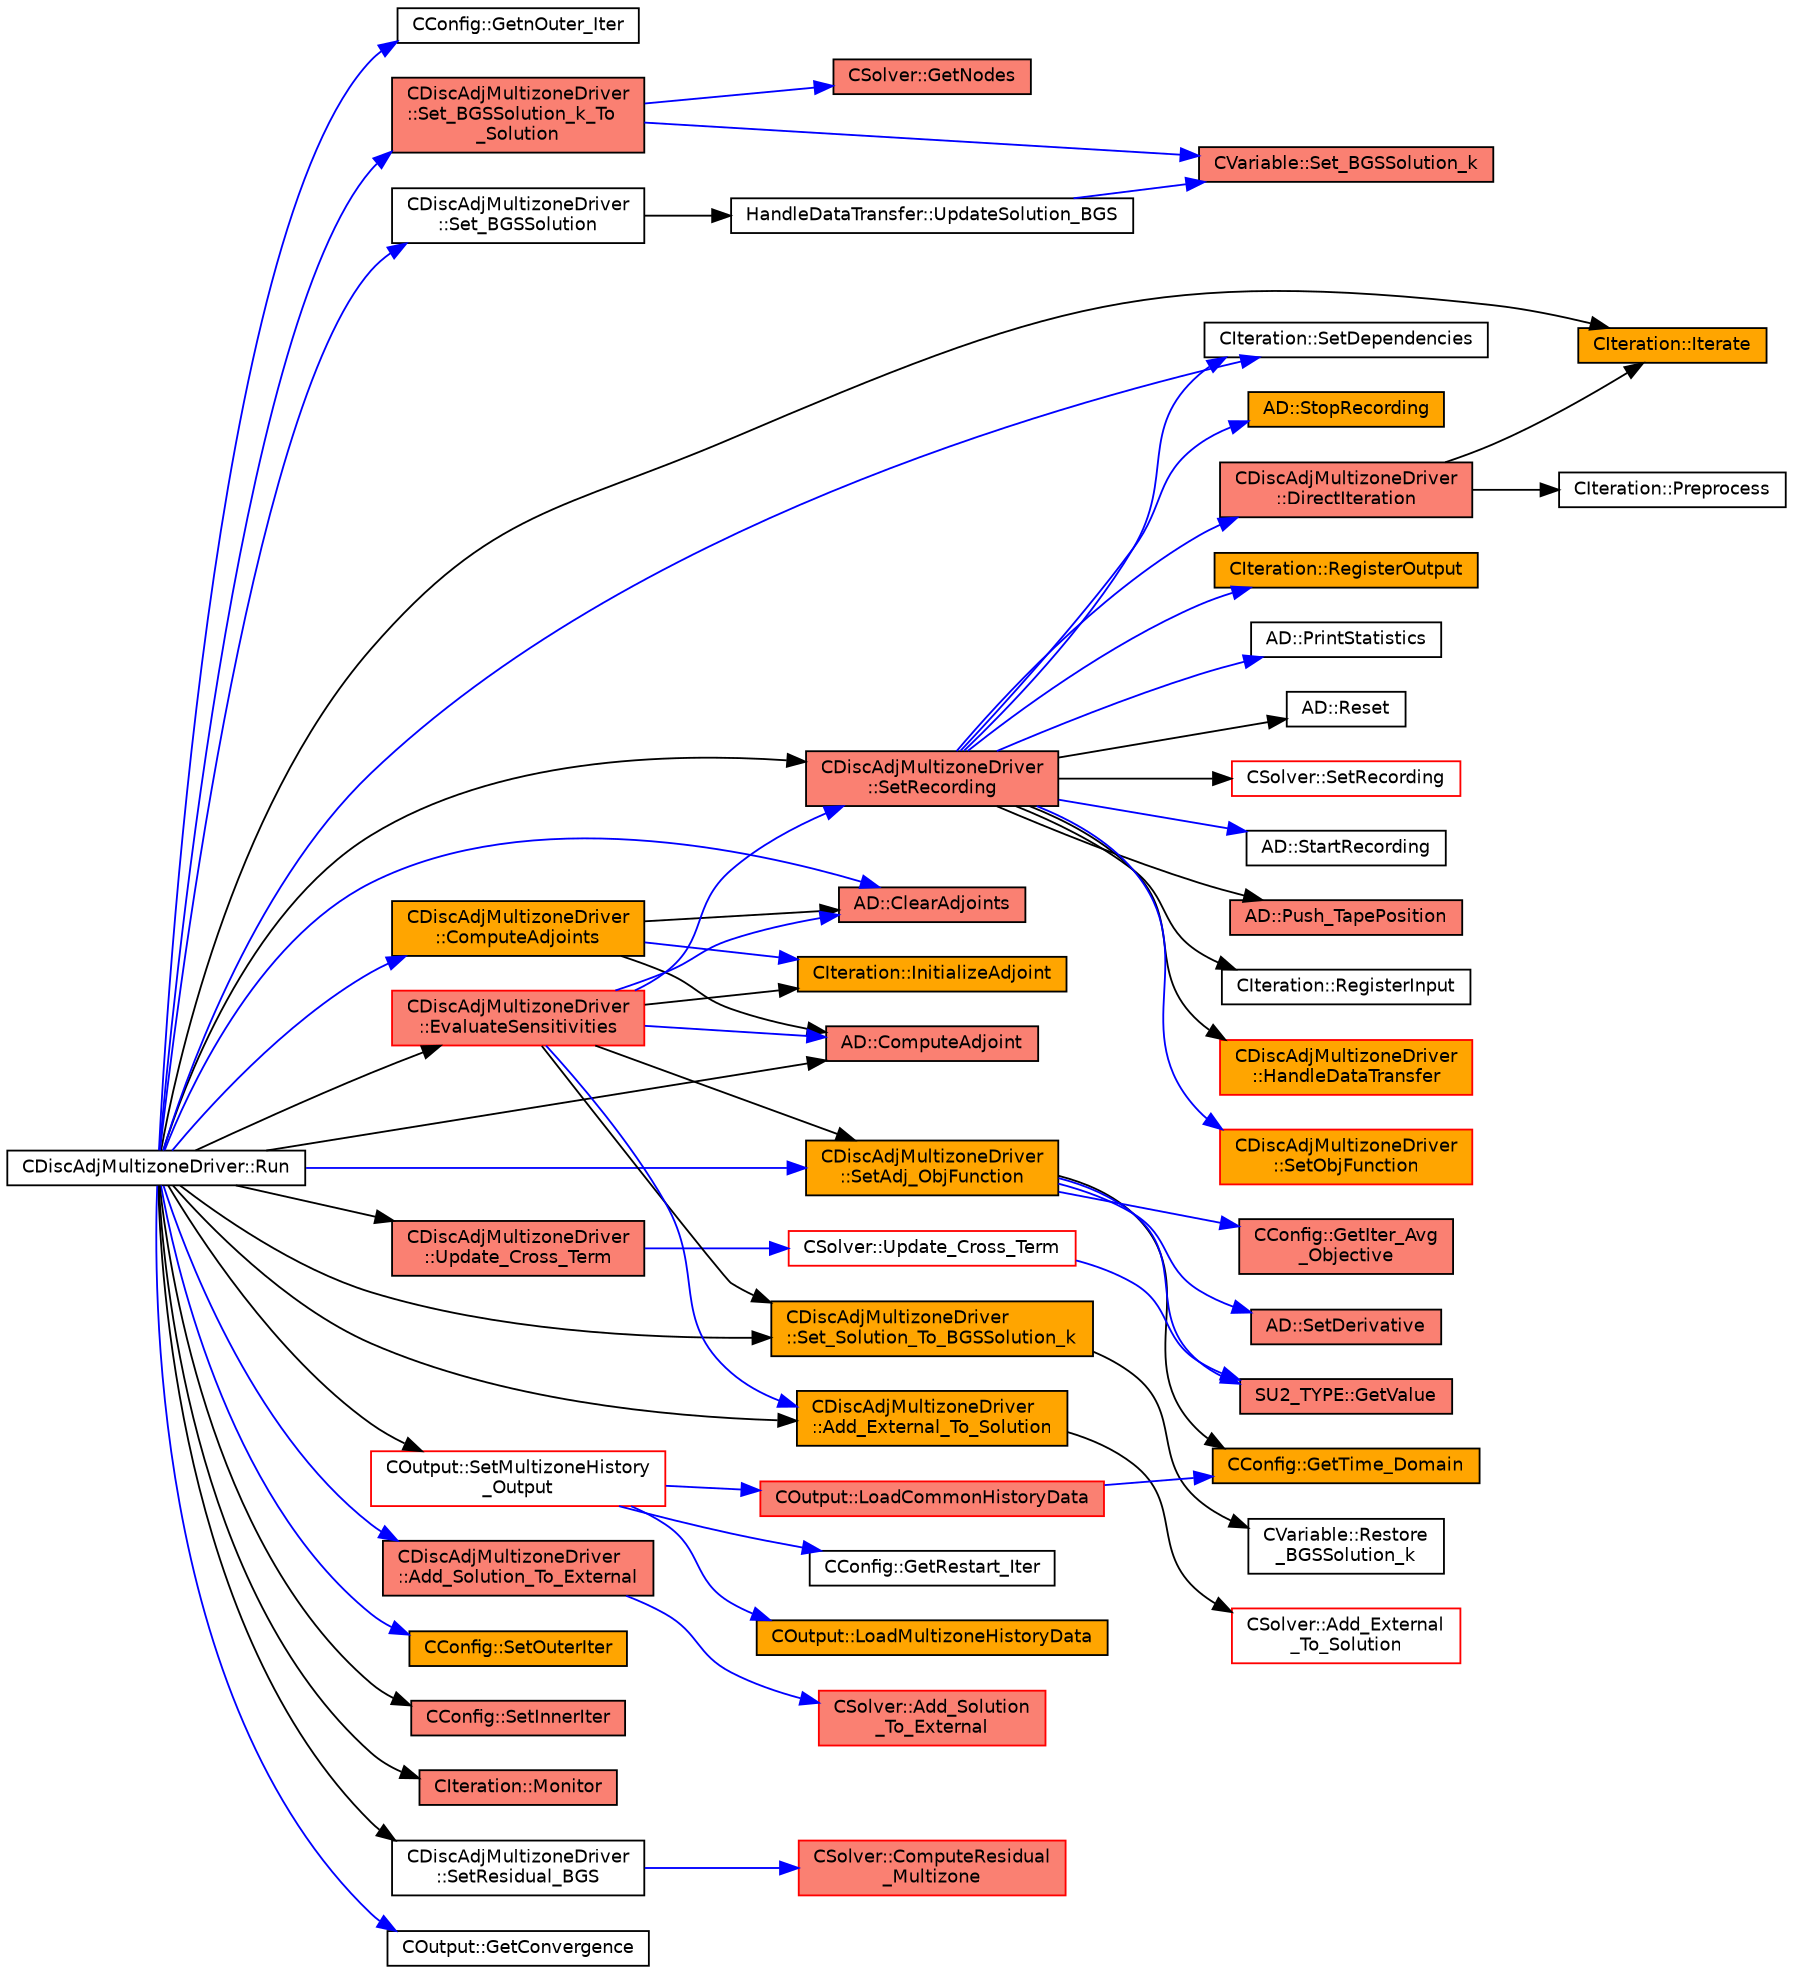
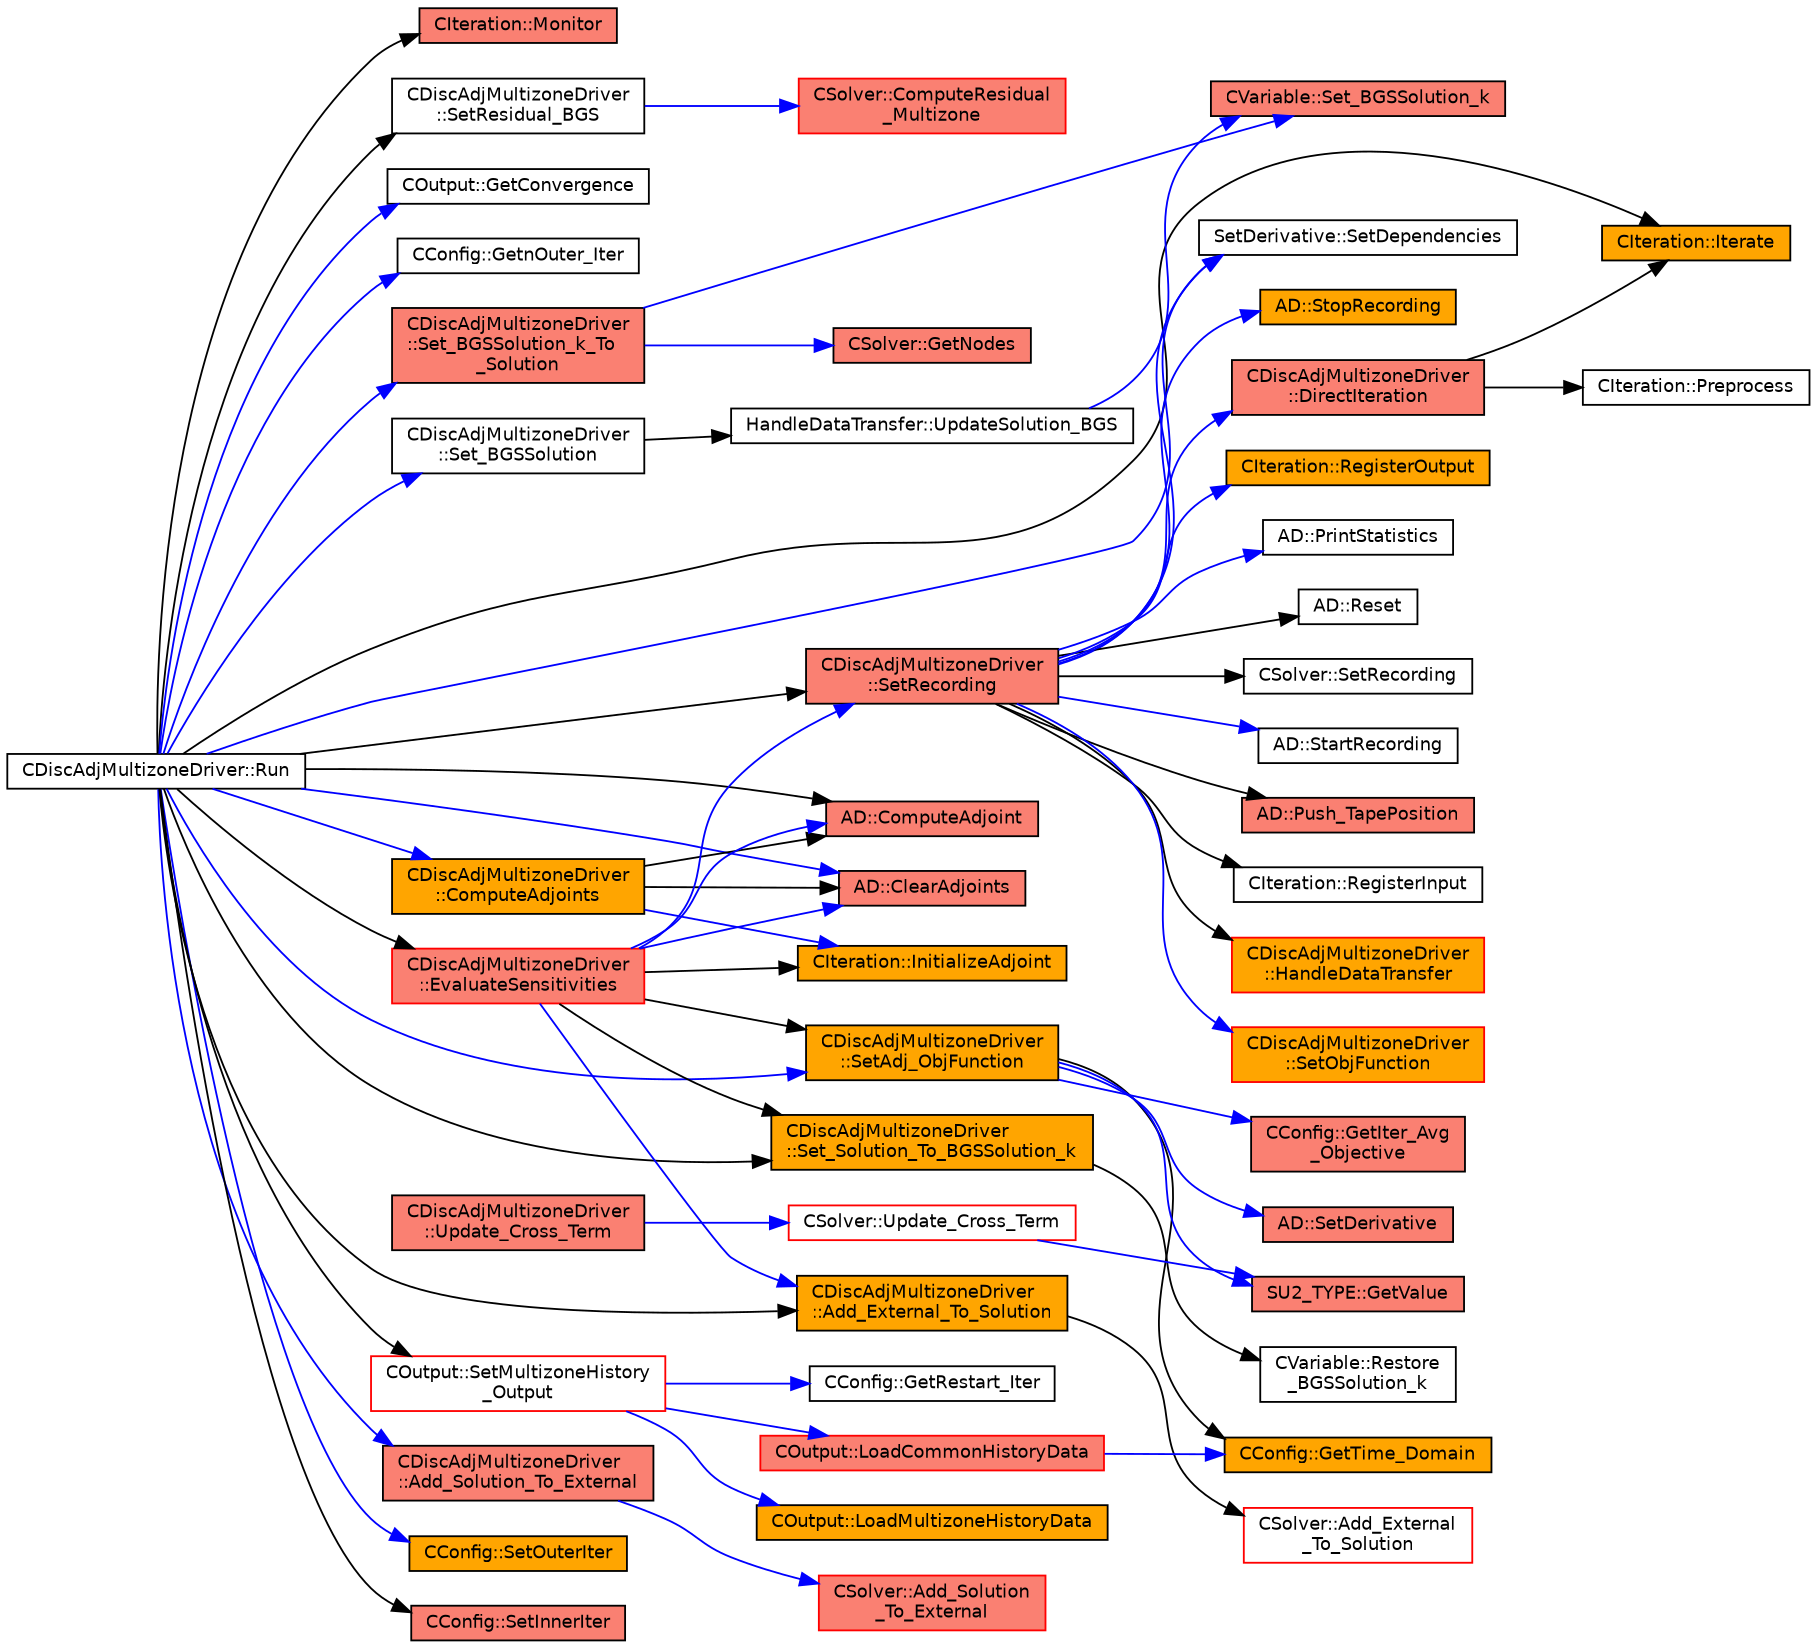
  digraph {
    rankdir=LR
    node [color=black fillcolor=salmon fontname=Helvetica fontsize=10 shape=record style=filled]
    edge [color=blue fontname=Helvetica fontsize=10 labelfontname=Helvetica labelfontsize=10 style=solid]
    n1 [fillcolor=white fontcolor=black height=0.2 label="CDiscAdjMultizoneDriver::Run" width=0.4]
    n2 [fillcolor=white height=0.2 label="CConfig::GetnOuter_Iter" width=0.4]
    n3 [height=0.2 label="CDiscAdjMultizoneDriver\l::Set_BGSSolution_k_To\l_Solution" width=0.4]
    n4 [height=0.2 label="CDiscAdjMultizoneDriver\l::SetRecording" width=0.4]
    n5 [fillcolor=orange height=0.2 label="CIteration::Iterate" width=0.4]
    n6 [height=0.2 label="AD::ClearAdjoints" width=0.4]
    n7 [fillcolor=orange height=0.2 label="CDiscAdjMultizoneDriver\l::SetAdj_ObjFunction" width=0.4]
    n8 [height=0.2 label="AD::ComputeAdjoint" width=0.4]
    n9 [height=0.2 label="CDiscAdjMultizoneDriver\l::Add_Solution_To_External" width=0.4]
    n10 [fillcolor=orange height=0.2 label="CConfig::SetOuterIter" width=0.4]
    n11 [fillcolor=orange height=0.2 label="CDiscAdjMultizoneDriver\l::Set_Solution_To_BGSSolution_k" width=0.4]
    n12 [height=0.2 label="CConfig::SetInnerIter" width=0.4]
    n13 [fillcolor=orange height=0.2 label="CDiscAdjMultizoneDriver\l::Add_External_To_Solution" width=0.4]
    n14 [fillcolor=orange height=0.2 label="CDiscAdjMultizoneDriver\l::ComputeAdjoints" width=0.4]
    n15 [height=0.2 label="CIteration::Monitor" width=0.4]
    n16 [height=0.2 label="CDiscAdjMultizoneDriver\l::Update_Cross_Term" width=0.4]
    n17 [fillcolor=white height=0.2 label="CDiscAdjMultizoneDriver\l::SetResidual_BGS" width=0.4]
    n18 [fillcolor=white height=0.2 label="CDiscAdjMultizoneDriver\l::Set_BGSSolution" width=0.4]
    n19 [color=red fillcolor=white height=0.2 label="COutput::SetMultizoneHistory\l_Output" width=0.4]
    n20 [fillcolor=white height=0.2 label="COutput::GetConvergence" width=0.4]
    n21 [color=red height=0.2 label="CDiscAdjMultizoneDriver\l::EvaluateSensitivities" width=0.4]
-   n22 [fillcolor=white height=0.2 label="CIteration::SetDependencies" width=0.4]
+   n22 [fillcolor=white height=0.2 label="SetDerivative::SetDependencies" width=0.4]
    n23 [fillcolor=white height=0.2 label="CIteration::Preprocess" width=0.4]
    n24 [height=0.2 label="CSolver::GetNodes" width=0.4]
    n25 [height=0.2 label="CVariable::Set_BGSSolution_k" width=0.4]
    n26 [fillcolor=white height=0.2 label="AD::Reset" width=0.4]
-   n27 [color=red fillcolor=white height=0.2 label="CSolver::SetRecording" width=0.4]
+   n27 [fillcolor=white height=0.2 label="CSolver::SetRecording" width=0.4]
    n28 [fillcolor=white height=0.2 label="AD::StartRecording" width=0.4]
    n29 [height=0.2 label="AD::Push_TapePosition" width=0.4]
    n30 [fillcolor=white height=0.2 label="CIteration::RegisterInput" width=0.4]
    n31 [color=red fillcolor=orange height=0.2 label="CDiscAdjMultizoneDriver\l::HandleDataTransfer" width=0.4]
    n32 [color=red fillcolor=orange height=0.2 label="CDiscAdjMultizoneDriver\l::SetObjFunction" width=0.4]
    n33 [height=0.2 label="CDiscAdjMultizoneDriver\l::DirectIteration" width=0.4]
    n34 [fillcolor=orange height=0.2 label="CIteration::RegisterOutput" width=0.4]
    n35 [fillcolor=white height=0.2 label="AD::PrintStatistics" width=0.4]
    n36 [fillcolor=orange height=0.2 label="AD::StopRecording" width=0.4]
    n37 [fillcolor=orange height=0.2 label="CConfig::GetTime_Domain" width=0.4]
    n38 [height=0.2 label="CConfig::GetIter_Avg\l_Objective" width=0.4]
    n39 [height=0.2 label="AD::SetDerivative" width=0.4]
    n40 [height=0.2 label="SU2_TYPE::GetValue" width=0.4]
    n41 [color=red height=0.2 label="CSolver::Add_Solution\l_To_External" width=0.4]
    n42 [fillcolor=white height=0.2 label="CVariable::Restore\l_BGSSolution_k" width=0.4]
    n43 [color=red fillcolor=white height=0.2 label="CSolver::Add_External\l_To_Solution" width=0.4]
    n44 [fillcolor=orange height=0.2 label="CIteration::InitializeAdjoint" width=0.4]
    n45 [color=red fillcolor=white height=0.2 label="CSolver::Update_Cross_Term" width=0.4]
    n46 [color=red height=0.2 label="CSolver::ComputeResidual\l_Multizone" width=0.4]
    n47 [fillcolor=white height=0.2 label="HandleDataTransfer::UpdateSolution_BGS" width=0.4]
    n48 [fillcolor=white height=0.2 label="CConfig::GetRestart_Iter" width=0.4]
    n49 [color=red height=0.2 label="COutput::LoadCommonHistoryData" width=0.4]
    n50 [fillcolor=orange height=0.2 label="COutput::LoadMultizoneHistoryData" width=0.4]
    n1 -> n2
    n1 -> n3
    n1 -> n4 [color=black]
    n1 -> n5 [color=black]
    n1 -> n6
    n1 -> n7
    n1 -> n8 [color=black]
    n1 -> n9
    n1 -> n10
    n1 -> n11 [color=black]
    n1 -> n12 [color=black]
    n1 -> n13 [color=black]
    n1 -> n14
    n1 -> n15 [color=black]
-   n1 -> n16 [color=black]
    n1 -> n17 [color=black]
    n1 -> n18
    n1 -> n19 [color=black]
    n1 -> n20
    n1 -> n21 [color=black]
    n1 -> n22
    n3 -> n24
    n3 -> n25
    n4 -> n22
    n4 -> n26 [color=black]
    n4 -> n27 [color=black]
    n4 -> n28
    n4 -> n29 [color=black]
    n4 -> n30 [color=black]
    n4 -> n31 [color=black]
    n4 -> n32
    n4 -> n33
    n4 -> n34
    n4 -> n35
    n4 -> n36
    n7 -> n37 [color=black]
    n7 -> n38
    n7 -> n39
    n7 -> n40
    n9 -> n41
    n11 -> n42 [color=black]
    n13 -> n43 [color=black]
    n14 -> n6 [color=black]
    n14 -> n8 [color=black]
    n14 -> n44
    n16 -> n45
    n17 -> n46
    n18 -> n47 [color=black]
    n19 -> n48
    n19 -> n49
    n19 -> n50
    n21 -> n4
    n21 -> n6
    n21 -> n7 [color=black]
    n21 -> n8
    n21 -> n11 [color=black]
    n21 -> n13
    n21 -> n44 [color=black]
    n33 -> n5 [color=black]
    n33 -> n23 [color=black]
    n45 -> n40
    n47 -> n25
    n49 -> n37
  }
